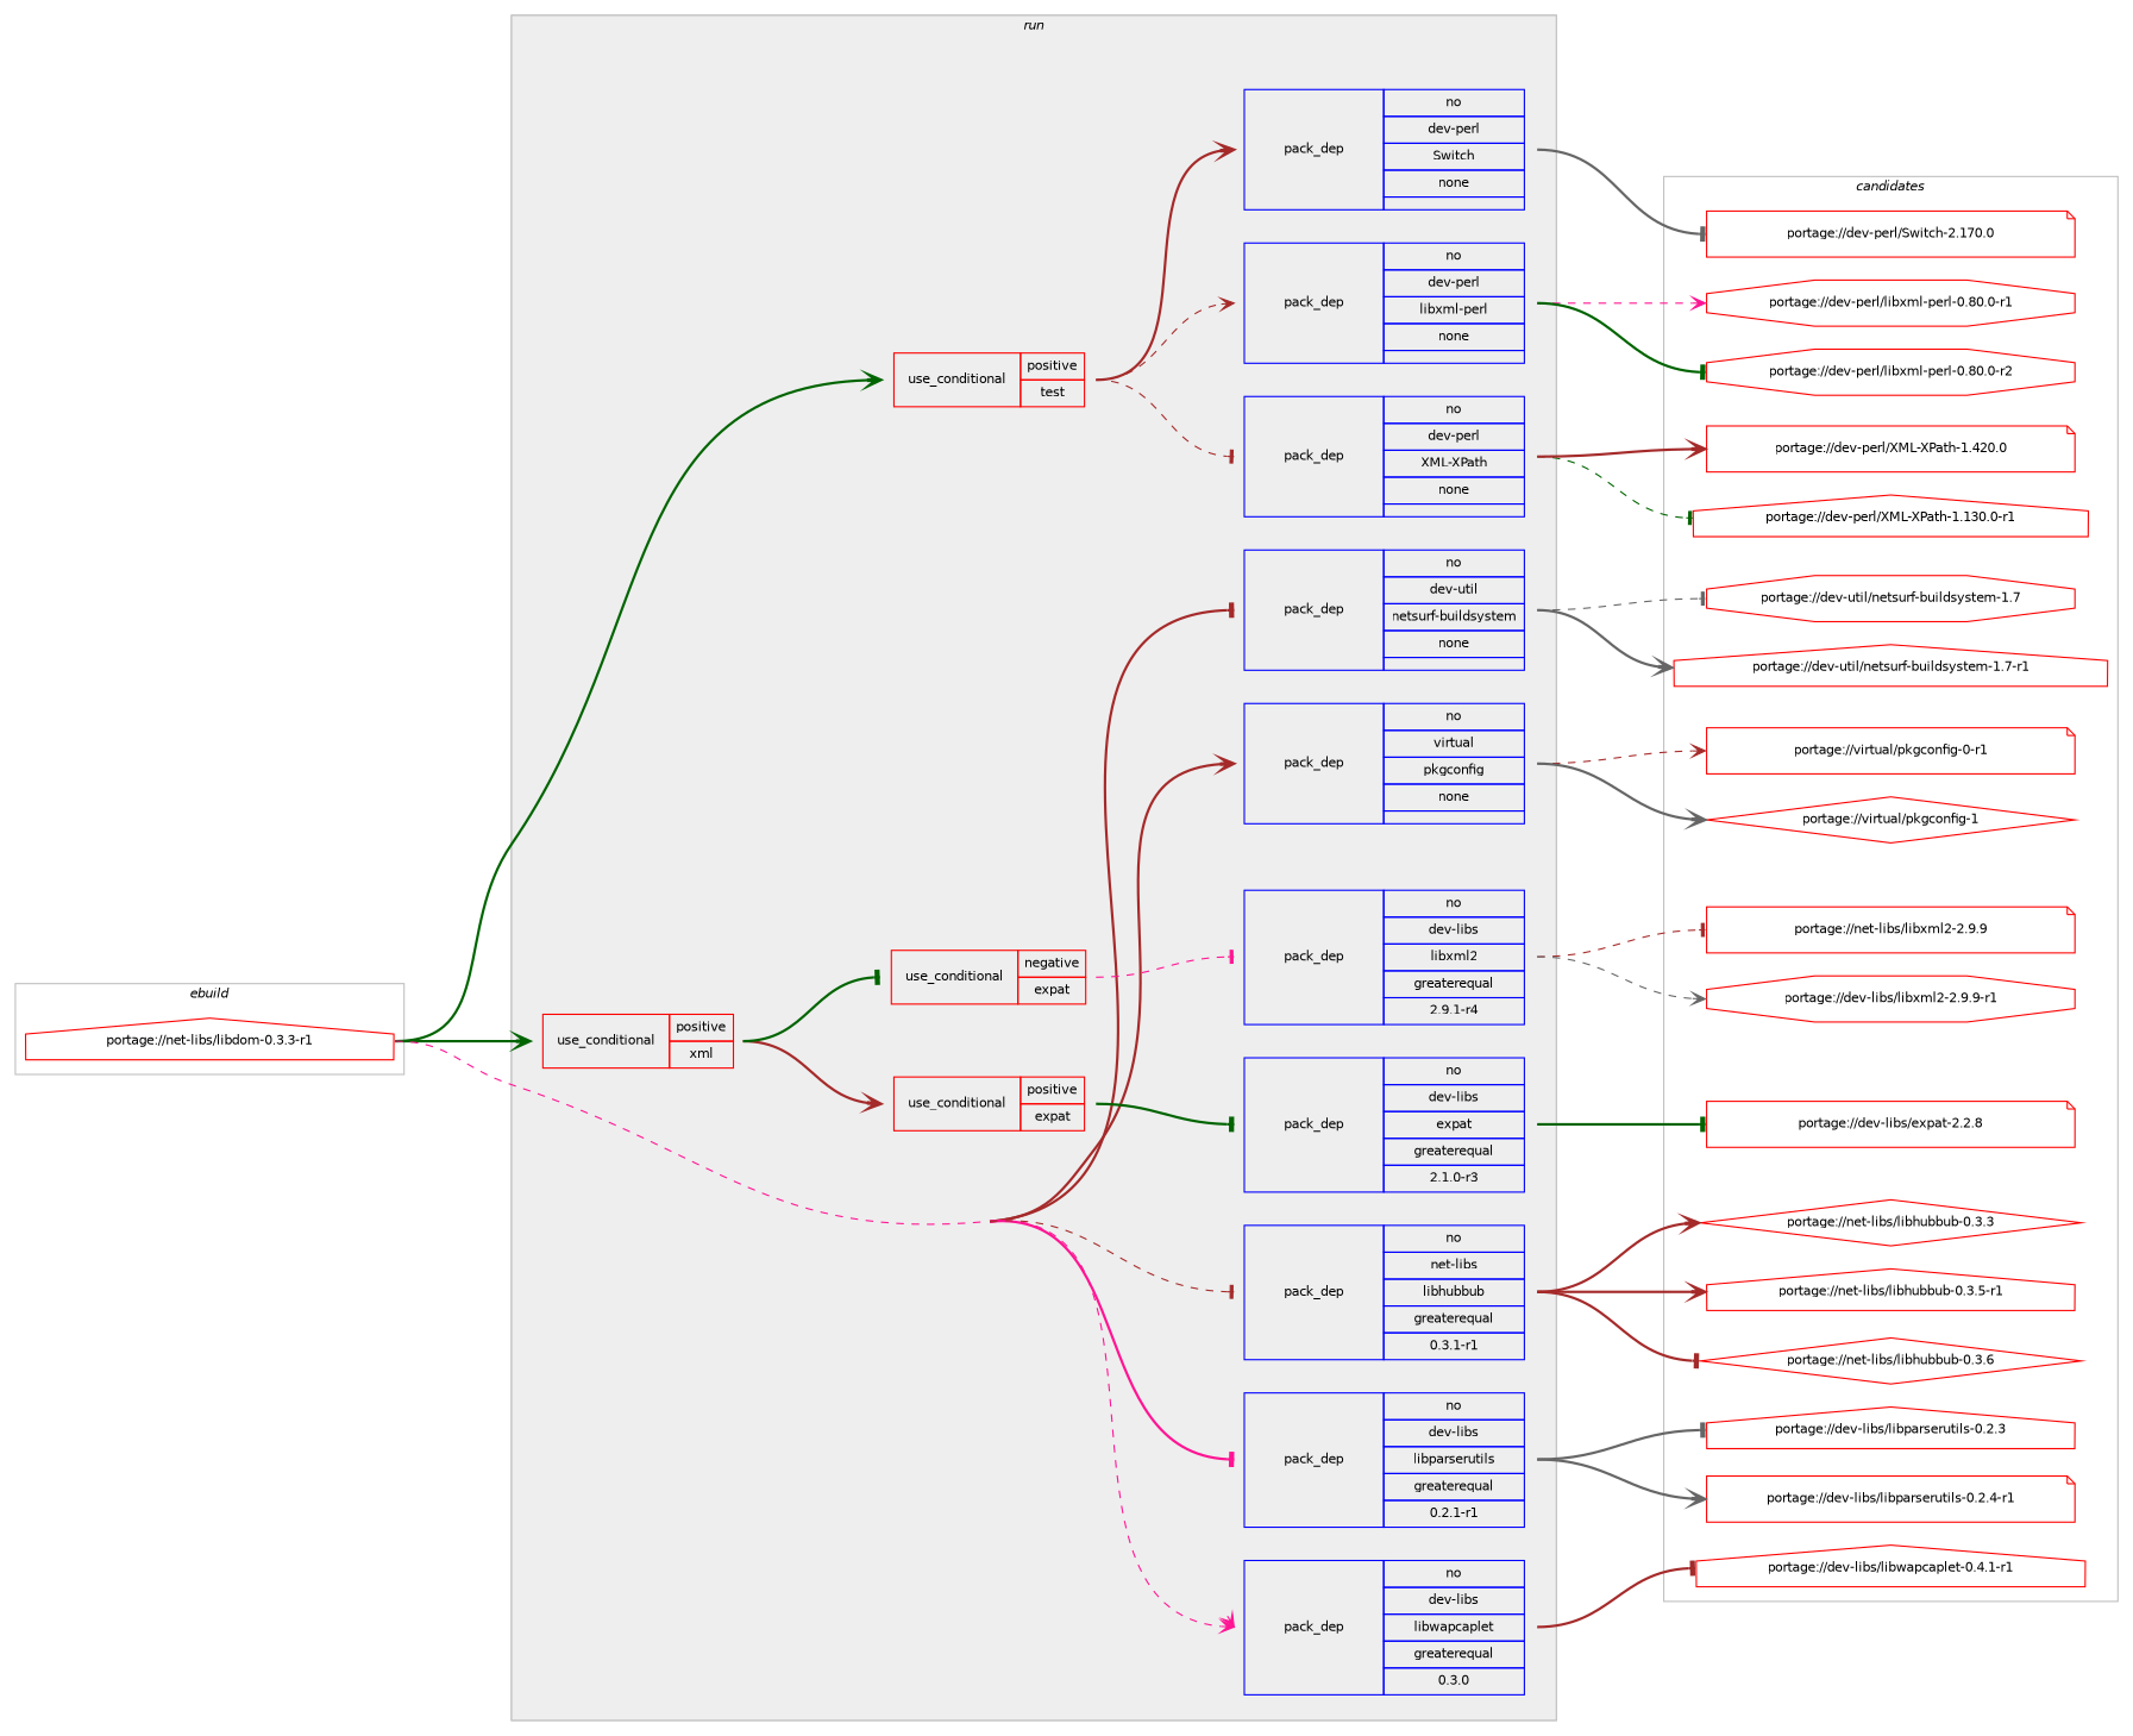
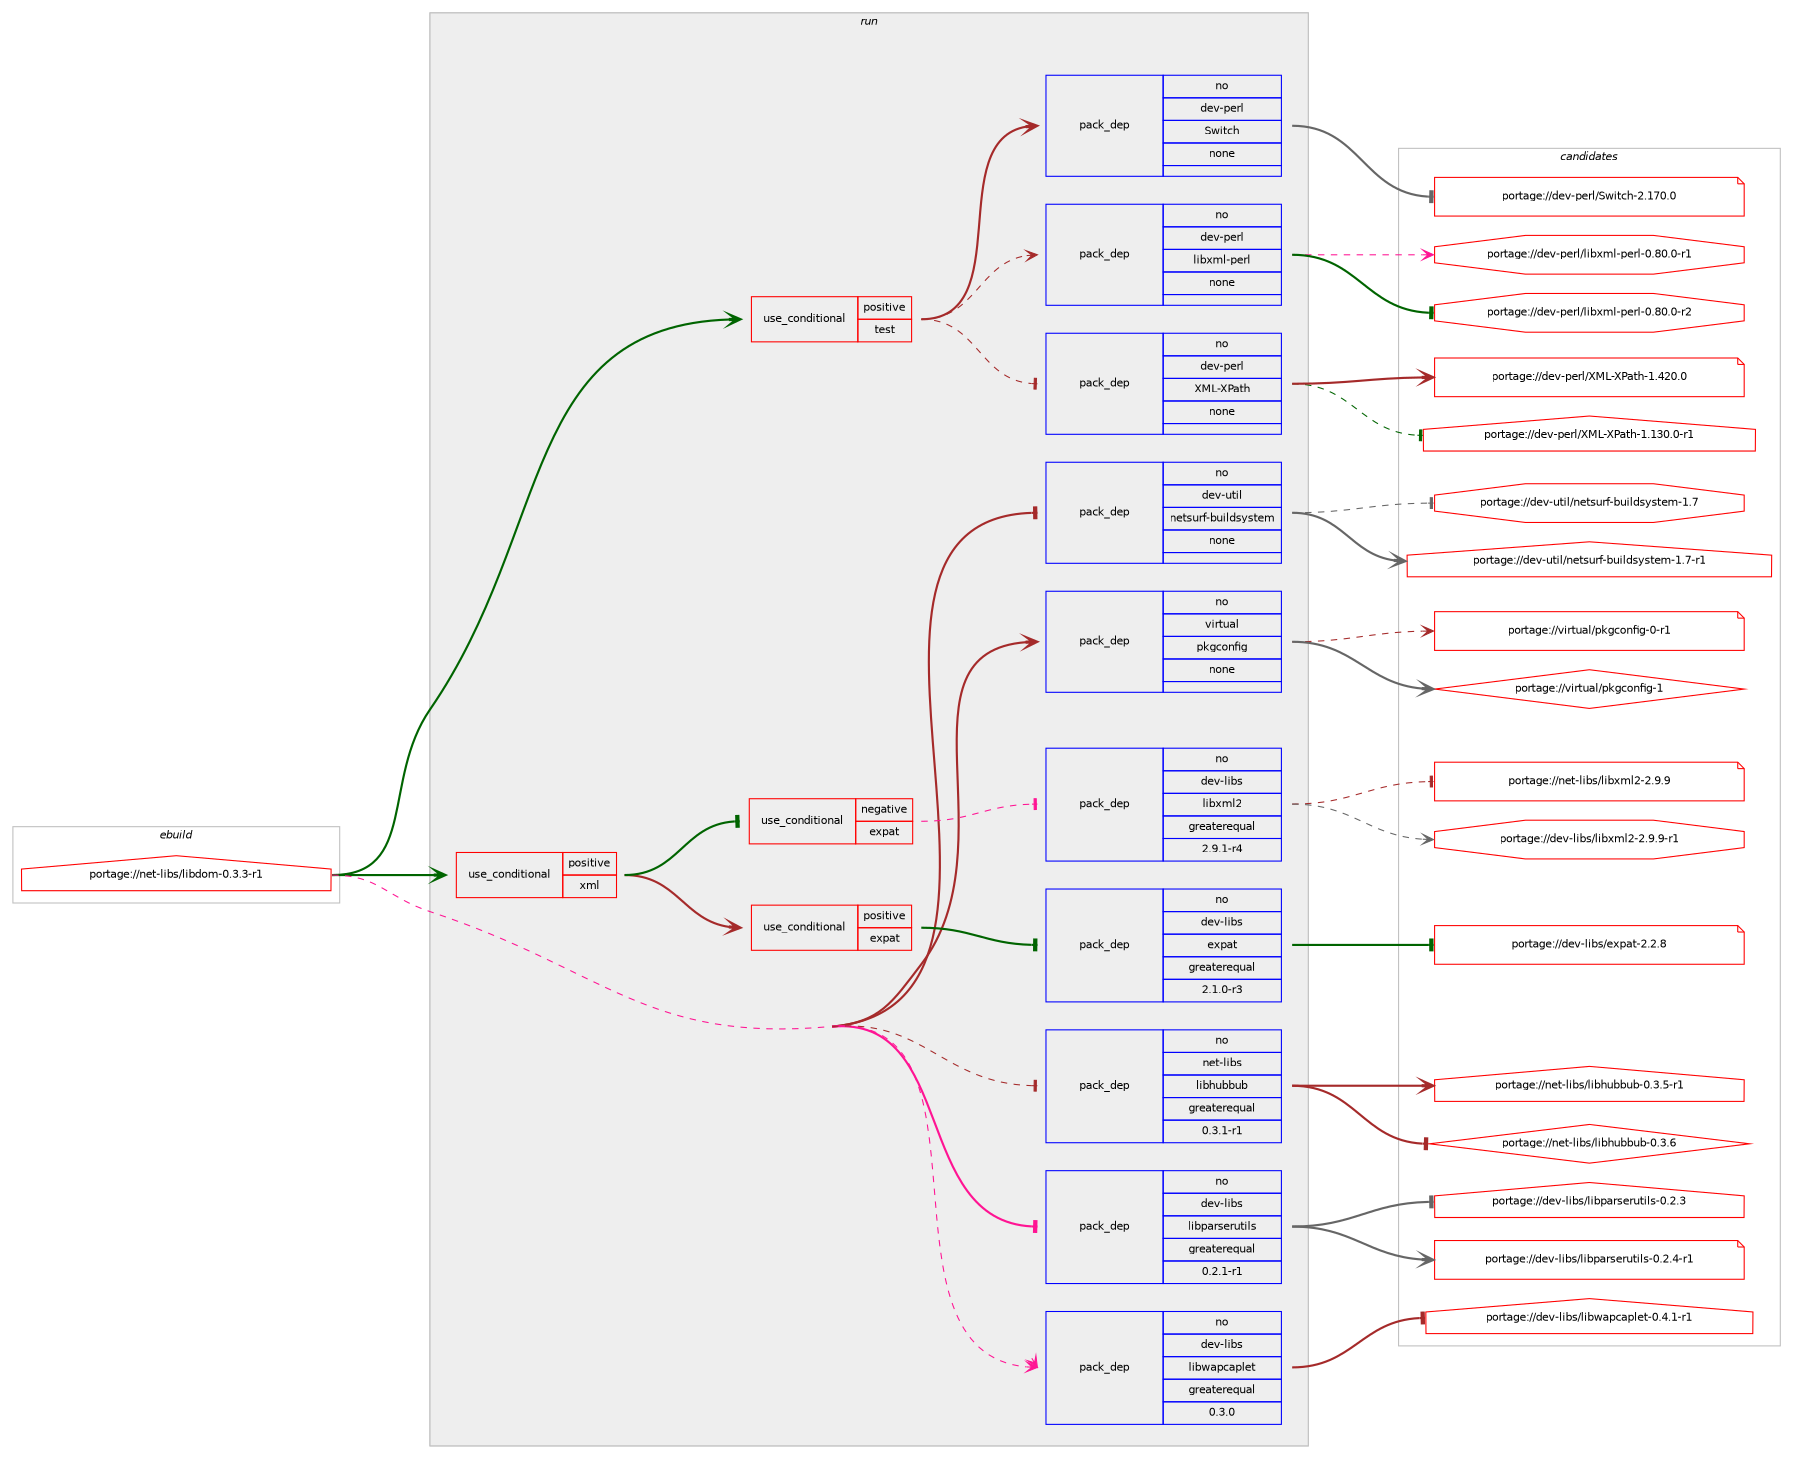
  digraph {
    compound=true
    concentrate=true
    fontname=Helvetica
    fontsize=10
    newrank=true
    rankdir=LR
    ranksep=1.5
    node [color=red fontname=Helvetica fontsize=10 shape=none]
    edge [arrowhead=vee color=brown headport=w style=bold tailport=e weight=100]
    n1 [label="portage://net-libs/libdom-0.3.3-r1" shape=house width=4]
    n2 [color=blue label=<<TABLE BORDER="0" CELLBORDER="1" CELLSPACING="0" CELLPADDING="4" WIDTH="220"><TR><TD ROWSPAN="6" CELLPADDING="30">pack_dep</TD></TR><TR><TD WIDTH="110">no</TD></TR><TR><TD>dev-perl</TD></TR><TR><TD>XML-XPath</TD></TR><TR><TD>none</TD></TR><TR><TD></TD></TR></TABLE>>]
    n3 [color=blue label=<<TABLE BORDER="0" CELLBORDER="1" CELLSPACING="0" CELLPADDING="4" WIDTH="220"><TR><TD ROWSPAN="6" CELLPADDING="30">pack_dep</TD></TR><TR><TD WIDTH="110">no</TD></TR><TR><TD>dev-perl</TD></TR><TR><TD>libxml-perl</TD></TR><TR><TD>none</TD></TR><TR><TD></TD></TR></TABLE>>]
    n4 [color=blue label=<<TABLE BORDER="0" CELLBORDER="1" CELLSPACING="0" CELLPADDING="4" WIDTH="220"><TR><TD ROWSPAN="6" CELLPADDING="30">pack_dep</TD></TR><TR><TD WIDTH="110">no</TD></TR><TR><TD>dev-perl</TD></TR><TR><TD>Switch</TD></TR><TR><TD>none</TD></TR><TR><TD></TD></TR></TABLE>>]
    n5 [label=<<TABLE BORDER="0" CELLBORDER="1" CELLSPACING="0" CELLPADDING="4"><TR><TD ROWSPAN="3" CELLPADDING="10">use_conditional</TD></TR><TR><TD>positive</TD></TR><TR><TD>test</TD></TR></TABLE>>]
    n6 [color=blue label=<<TABLE BORDER="0" CELLBORDER="1" CELLSPACING="0" CELLPADDING="4" WIDTH="220"><TR><TD ROWSPAN="6" CELLPADDING="30">pack_dep</TD></TR><TR><TD WIDTH="110">no</TD></TR><TR><TD>dev-util</TD></TR><TR><TD>netsurf-buildsystem</TD></TR><TR><TD>none</TD></TR><TR><TD></TD></TR></TABLE>>]
    n7 [color=blue label=<<TABLE BORDER="0" CELLBORDER="1" CELLSPACING="0" CELLPADDING="4" WIDTH="220"><TR><TD ROWSPAN="6" CELLPADDING="30">pack_dep</TD></TR><TR><TD WIDTH="110">no</TD></TR><TR><TD>virtual</TD></TR><TR><TD>pkgconfig</TD></TR><TR><TD>none</TD></TR><TR><TD></TD></TR></TABLE>>]
    n8 [color=blue label=<<TABLE BORDER="0" CELLBORDER="1" CELLSPACING="0" CELLPADDING="4" WIDTH="220"><TR><TD ROWSPAN="6" CELLPADDING="30">pack_dep</TD></TR><TR><TD WIDTH="110">no</TD></TR><TR><TD>dev-libs</TD></TR><TR><TD>expat</TD></TR><TR><TD>greaterequal</TD></TR><TR><TD>2.1.0-r3</TD></TR></TABLE>>]
    n9 [label=<<TABLE BORDER="0" CELLBORDER="1" CELLSPACING="0" CELLPADDING="4"><TR><TD ROWSPAN="3" CELLPADDING="10">use_conditional</TD></TR><TR><TD>positive</TD></TR><TR><TD>expat</TD></TR></TABLE>>]
    n10 [color=blue label=<<TABLE BORDER="0" CELLBORDER="1" CELLSPACING="0" CELLPADDING="4" WIDTH="220"><TR><TD ROWSPAN="6" CELLPADDING="30">pack_dep</TD></TR><TR><TD WIDTH="110">no</TD></TR><TR><TD>dev-libs</TD></TR><TR><TD>libxml2</TD></TR><TR><TD>greaterequal</TD></TR><TR><TD>2.9.1-r4</TD></TR></TABLE>>]
    n11 [label=<<TABLE BORDER="0" CELLBORDER="1" CELLSPACING="0" CELLPADDING="4"><TR><TD ROWSPAN="3" CELLPADDING="10">use_conditional</TD></TR><TR><TD>negative</TD></TR><TR><TD>expat</TD></TR></TABLE>>]
    n12 [label=<<TABLE BORDER="0" CELLBORDER="1" CELLSPACING="0" CELLPADDING="4"><TR><TD ROWSPAN="3" CELLPADDING="10">use_conditional</TD></TR><TR><TD>positive</TD></TR><TR><TD>xml</TD></TR></TABLE>>]
    n13 [color=blue label=<<TABLE BORDER="0" CELLBORDER="1" CELLSPACING="0" CELLPADDING="4" WIDTH="220"><TR><TD ROWSPAN="6" CELLPADDING="30">pack_dep</TD></TR><TR><TD WIDTH="110">no</TD></TR><TR><TD>dev-libs</TD></TR><TR><TD>libparserutils</TD></TR><TR><TD>greaterequal</TD></TR><TR><TD>0.2.1-r1</TD></TR></TABLE>>]
    n14 [color=blue label=<<TABLE BORDER="0" CELLBORDER="1" CELLSPACING="0" CELLPADDING="4" WIDTH="220"><TR><TD ROWSPAN="6" CELLPADDING="30">pack_dep</TD></TR><TR><TD WIDTH="110">no</TD></TR><TR><TD>dev-libs</TD></TR><TR><TD>libwapcaplet</TD></TR><TR><TD>greaterequal</TD></TR><TR><TD>0.3.0</TD></TR></TABLE>>]
    n15 [color=blue label=<<TABLE BORDER="0" CELLBORDER="1" CELLSPACING="0" CELLPADDING="4" WIDTH="220"><TR><TD ROWSPAN="6" CELLPADDING="30">pack_dep</TD></TR><TR><TD WIDTH="110">no</TD></TR><TR><TD>net-libs</TD></TR><TR><TD>libhubbub</TD></TR><TR><TD>greaterequal</TD></TR><TR><TD>0.3.1-r1</TD></TR></TABLE>>]
    n16 [label="portage://dev-perl/XML-XPath-1.130.0-r1" shape=house width=4]
    n17 [label="portage://dev-perl/XML-XPath-1.420.0" shape=note width=4]
    n18 [label="portage://dev-perl/libxml-perl-0.80.0-r1" shape=octagon width=4]
    n19 [label="portage://dev-perl/libxml-perl-0.80.0-r2" shape=octagon width=4]
    n20 [label="portage://dev-perl/Switch-2.170.0" shape=note width=4]
    n21 [label="portage://dev-util/netsurf-buildsystem-1.7" shape=octagon width=4]
    n22 [label="portage://dev-util/netsurf-buildsystem-1.7-r1" shape=house width=4]
    n23 [label="portage://virtual/pkgconfig-0-r1" shape=note width=4]
    n24 [label="portage://virtual/pkgconfig-1" shape=diamond width=4]
    n25 [label="portage://dev-libs/expat-2.2.8" shape=note width=4]
    n26 [label="portage://net-libs/libxml2-2.9.9" shape=note width=4]
    n27 [label="portage://dev-libs/libxml2-2.9.9-r1" shape=octagon width=4]
    n28 [label="portage://dev-libs/libparserutils-0.2.3" shape=house width=4]
    n29 [label="portage://dev-libs/libparserutils-0.2.4-r1" shape=note width=4]
    n30 [label="portage://dev-libs/libwapcaplet-0.4.1-r1" shape=house width=4]
-   n31 [label="portage://net-libs/libhubbub-0.3.3" shape=diamond width=4]
    n32 [label="portage://net-libs/libhubbub-0.3.5-r1" shape=house width=4]
    n33 [label="portage://net-libs/libhubbub-0.3.6" shape=diamond width=4]
    subgraph cluster_1 {
      color=gray
      label=<<i>ebuild</i>>
      rank=same
      n1
    }
    subgraph cluster_2 {
      color=gray
      label=<<i>dependencies</i>>
      subgraph cluster_3 {
        color=gray
        fillcolor="#eeeeee"
        label=<<i>compile</i>>
        style=filled
        subgraph sub_4 {
          color=gray
          fillcolor="#eeeeee"
          label=<<i>compile</i>>
          style=filled
          n5
          subgraph sub_5 {
            color=gray
            fillcolor="#eeeeee"
            label=<<i>compile</i>>
            style=filled
            n2
          }
          subgraph sub_6 {
            color=gray
            fillcolor="#eeeeee"
            label=<<i>compile</i>>
            style=filled
            n3
          }
          subgraph sub_7 {
            color=gray
            fillcolor="#eeeeee"
            label=<<i>compile</i>>
            style=filled
            n4
          }
        }
        subgraph sub_8 {
          color=gray
          fillcolor="#eeeeee"
          label=<<i>compile</i>>
          style=filled
          n6
        }
        subgraph sub_9 {
          color=gray
          fillcolor="#eeeeee"
          label=<<i>compile</i>>
          style=filled
          n7
        }
      }
      subgraph cluster_10 {
        color=gray
        fillcolor="#eeeeee"
        label=<<i>compile and run</i>>
        style=filled
        subgraph sub_11 {
          color=gray
          fillcolor="#eeeeee"
          label=<<i>compile and run</i>>
          style=filled
          n12
          subgraph sub_12 {
            color=gray
            fillcolor="#eeeeee"
            label=<<i>compile and run</i>>
            style=filled
            n9
            subgraph sub_13 {
              color=gray
              fillcolor="#eeeeee"
              label=<<i>compile and run</i>>
              style=filled
              n8
            }
          }
          subgraph sub_14 {
            color=gray
            fillcolor="#eeeeee"
            label=<<i>compile and run</i>>
            style=filled
            n11
            subgraph sub_15 {
              color=gray
              fillcolor="#eeeeee"
              label=<<i>compile and run</i>>
              style=filled
              n10
            }
          }
        }
        subgraph sub_16 {
          color=gray
          fillcolor="#eeeeee"
          label=<<i>compile and run</i>>
          style=filled
          n13
        }
        subgraph sub_17 {
          color=gray
          fillcolor="#eeeeee"
          label=<<i>compile and run</i>>
          style=filled
          n14
        }
        subgraph sub_18 {
          color=gray
          fillcolor="#eeeeee"
          label=<<i>compile and run</i>>
          style=filled
          n15
        }
      }
      subgraph cluster_19 {
        color=gray
        fillcolor="#eeeeee"
        label=<<i>run</i>>
        style=filled
      }
    }
    subgraph cluster_20 {
      color=gray
      label=<<i>candidates</i>>
      rank=same
      subgraph sub_21 {
        color=black
        label=<<i>candidates</i>>
        nodesep=1
        rank=same
        n16
        n17
      }
      subgraph sub_22 {
        color=black
        label=<<i>candidates</i>>
        nodesep=1
        rank=same
        n18
        n19
      }
      subgraph sub_23 {
        color=black
        label=<<i>candidates</i>>
        nodesep=1
        rank=same
        n20
      }
      subgraph sub_24 {
        color=black
        label=<<i>candidates</i>>
        nodesep=1
        rank=same
        n21
        n22
      }
      subgraph sub_25 {
        color=black
        label=<<i>candidates</i>>
        nodesep=1
        rank=same
        n23
        n24
      }
      subgraph sub_26 {
        color=black
        label=<<i>candidates</i>>
        nodesep=1
        rank=same
        n25
      }
      subgraph sub_27 {
        color=black
        label=<<i>candidates</i>>
        nodesep=1
        rank=same
        n26
        n27
      }
      subgraph sub_28 {
        color=black
        label=<<i>candidates</i>>
        nodesep=1
        rank=same
        n28
        n29
      }
      subgraph sub_29 {
        color=black
        label=<<i>candidates</i>>
        nodesep=1
        rank=same
        n30
      }
      subgraph sub_30 {
        color=black
        label=<<i>candidates</i>>
        nodesep=1
        rank=same
-       n31
        n32
        n33
      }
    }
    n1 -> n5 [color=darkgreen weight=20]
    n1 -> n6 [arrowhead=tee weight=20]
    n1 -> n7 [weight=20]
    n1 -> n12 [color=darkgreen weight=20]
    n1 -> n13 [arrowhead=tee color=deeppink weight=20]
    n1 -> n14 [color=deeppink style=dashed weight=20]
    n1 -> n15 [arrowhead=tee style=dashed weight=20]
    n2 -> n16 [arrowhead=tee color=darkgreen style=dashed]
    n2 -> n17
    n3 -> n18 [color=deeppink style=dashed]
    n3 -> n19 [arrowhead=tee color=darkgreen]
    n4 -> n20 [arrowhead=tee color=gray40]
    n5 -> n2 [arrowhead=tee style=dashed weight=20]
    n5 -> n3 [style=dashed weight=20]
    n5 -> n4 [weight=20]
    n6 -> n21 [arrowhead=tee color=gray40 style=dashed]
    n6 -> n22 [color=gray40]
    n7 -> n23 [style=dashed]
    n7 -> n24 [color=gray40]
    n8 -> n25 [arrowhead=tee color=darkgreen]
    n9 -> n8 [arrowhead=tee color=darkgreen weight=20]
    n10 -> n26 [arrowhead=tee style=dashed]
    n10 -> n27 [color=gray40 style=dashed]
    n11 -> n10 [arrowhead=tee color=deeppink style=dashed weight=20]
    n12 -> n9 [weight=20]
    n12 -> n11 [arrowhead=tee color=darkgreen weight=20]
    n13 -> n28 [arrowhead=tee color=gray40]
    n13 -> n29 [color=gray40]
    n14 -> n30 [arrowhead=tee]
-   n15 -> n31
    n15 -> n32
    n15 -> n33 [arrowhead=tee]
  }
